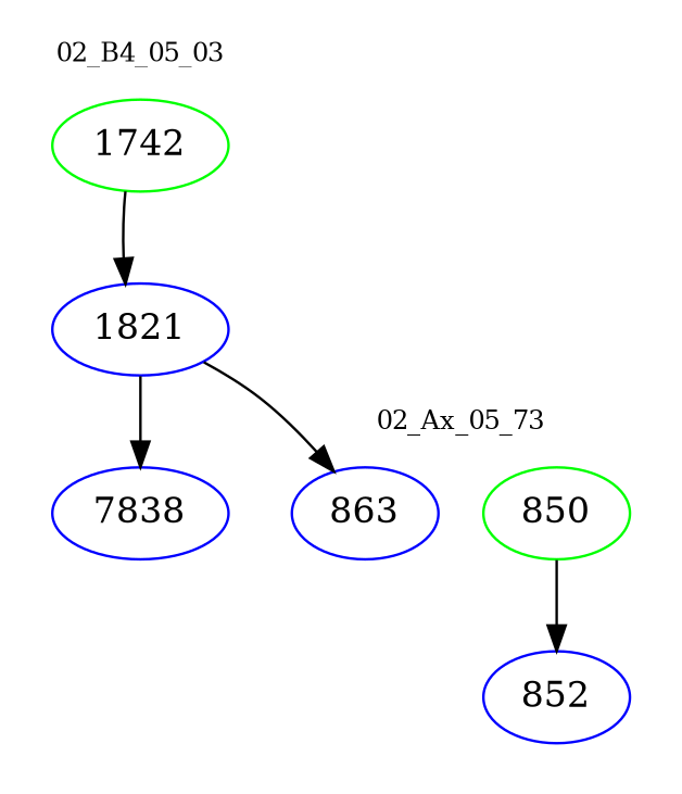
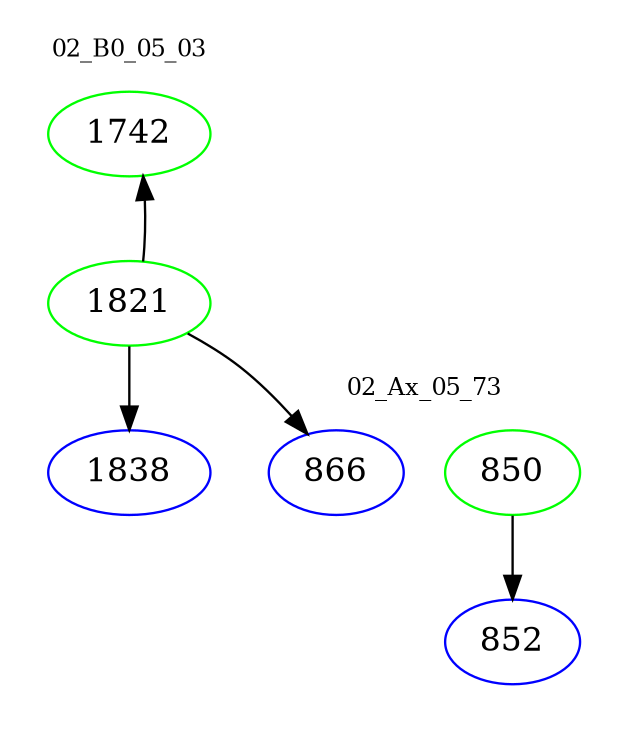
  digraph {
    node [color=blue]
    edge [color=black]
    n1 [color=green label=850]
    n2 [label=852]
-   n3 [label=863]
+   n3 [label=866]
    n4 [color=green label=1742]
-   n5 [label=1821]
-   n6 [label=7838]
+   n5 [color=green label=1821]
+   n6 [label=1838]
    subgraph cluster_1 {
      color=white
      fontsize=10
      label="02_Ax_05_73"
      n1
      n2
      n3
    }
    subgraph cluster_2 {
      color=white
      fontsize=10
-     label="02_B4_05_03"
+     label="02_B0_05_03"
      n4
      n5
      n6
    }
    n1 -> n2
-   n4 -> n5
+   n5 -> n4
    n5 -> n3
    n5 -> n6
  }
